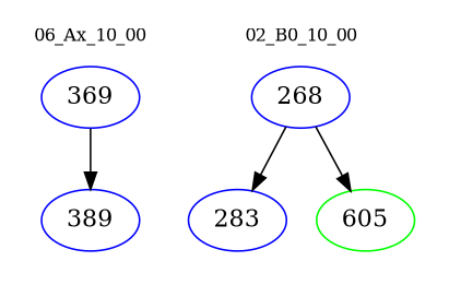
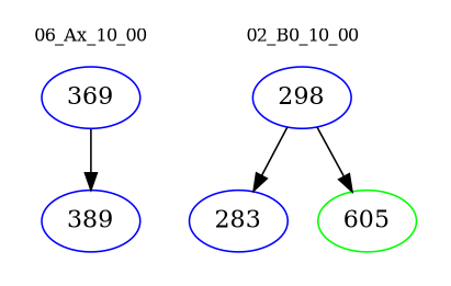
  digraph {
    node [color=blue]
    edge [color=black]
    n1 [label=369]
    n2 [label=389]
-   n3 [label=268]
+   n3 [label=298]
    n4 [label=283]
    n5 [color=green label=605]
    subgraph cluster_1 {
      color=white
      fontsize=10
      label="06_Ax_10_00"
      n1
      n2
    }
    subgraph cluster_2 {
      color=white
      fontsize=10
      label="02_B0_10_00"
      n3
      n4
      n5
    }
    n1 -> n2
    n3 -> n4
    n3 -> n5
  }
